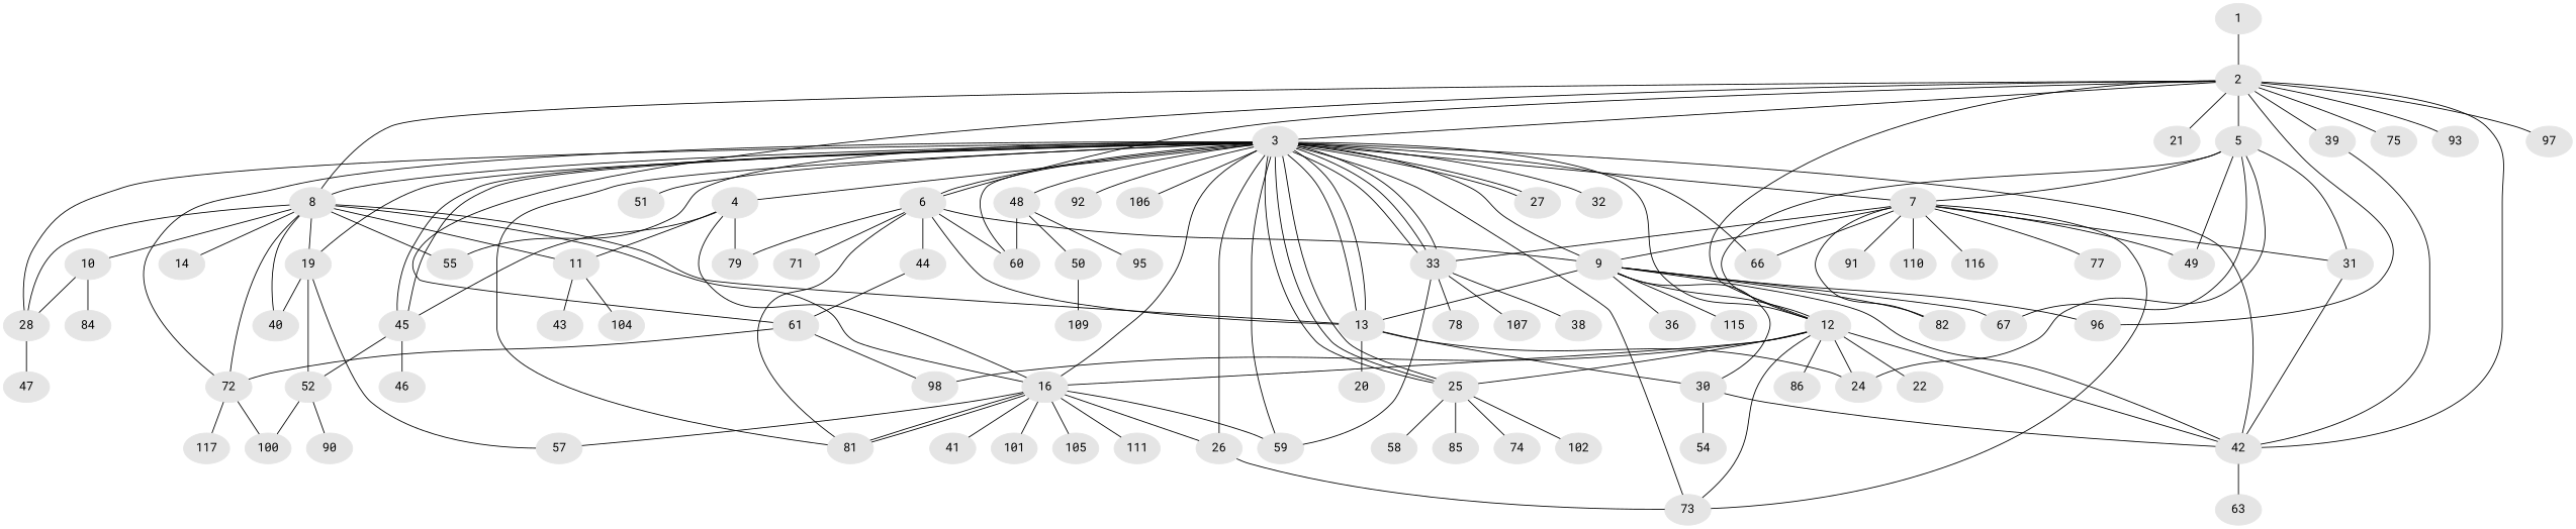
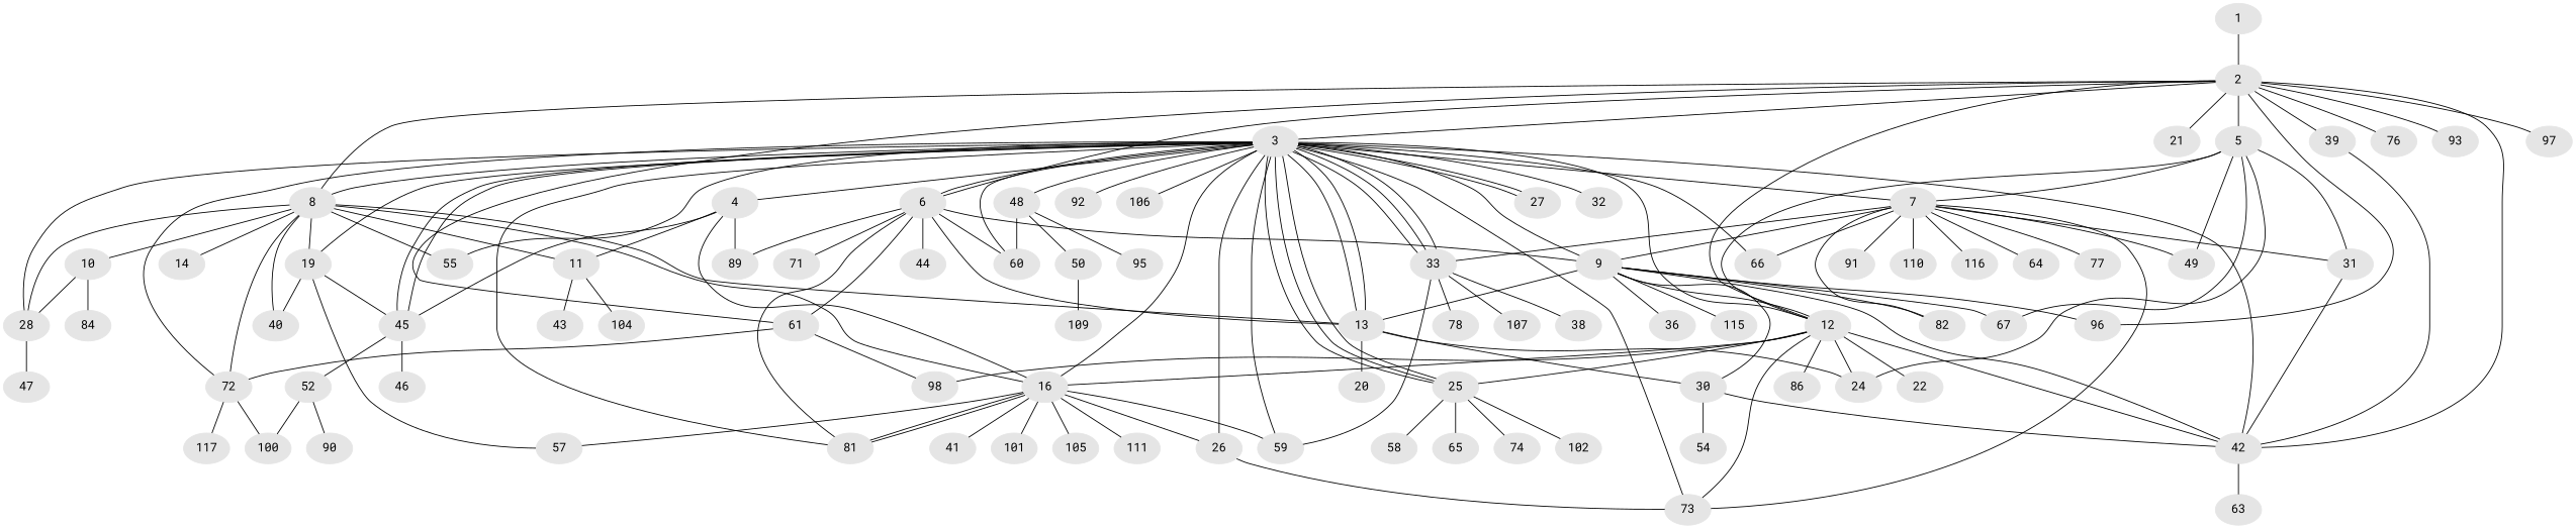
  graph {
    fontname="Roboto Mono"
    node [color=gray90 fontname="Roboto Mono" style=filled]
    edge [fontname="Roboto Mono"]
    2 [super="+62"]
    3 [super="+75"]
    5 [super="+70"]
    6 [super="+56"]
    8 [super="+17"]
    12 [super="+37"]
    21
    39
    42
    61 [super="+114"]
-   76 [label=75]
+   76
    93
    96
    97
    1
    4 [super="+69"]
    7 [super="+18"]
    9 [super="+53"]
    13 [super="+23"]
    16 [super="+34"]
    19 [super="+29"]
    25 [super="+35"]
    26 [super="+94"]
    27
    28
    32
    33 [super="+108"]
    45
    48 [super="+87"]
-   51
    55
    59
    60
    66 [super="+85"]
    72 [super="+99"]
    73
    81
    92
    106
    24
    31
    49
    67
-   79 [super="+80"]
+   79 [super="+80" label=89]
    44
    71
    11 [super="+15"]
    10 [super="+89"]
    14
    40
    22
    86
    98 [super="+112"]
    63 [super="+88"]
+   64
    77
    82 [super="+103"]
    91
    110
    116
    30
    36
    115
    20
    41
    57
    101
    105
    111
    58
-   65 [label=85]
+   65
    74
    102
    47
    38
    78
    107
    46
    52
    50 [super="+68"]
    95
    100
    117
    43
    104
    84
    54
    90 [super="+113"]
    109
    2 -- 3
    2 -- 5
    2 -- 6
    2 -- 8
    2 -- 12
    2 -- 21
    2 -- 39
    2 -- 42
    2 -- 61
    2 -- 76
    2 -- 93
    2 -- 96
    2 -- 97
    3 -- 6
    3 -- 8
    3 -- 12
    3 -- 42
    3 -- 4 [weight=2]
    3 -- 7 [weight=2]
    3 -- 9
    3 -- 13 [weight=3]
    3 -- 13
    3 -- 16 [weight=2]
    3 -- 19 [weight=2]
    3 -- 25 [weight=2]
    3 -- 25
    3 -- 25
    3 -- 26 [weight=2]
    3 -- 27
    3 -- 27
    3 -- 28
    3 -- 32
    3 -- 33
    3 -- 33
    3 -- 33
    3 -- 45
    3 -- 45
    3 -- 48
-   3 -- 51
    3 -- 55
    3 -- 59
    3 -- 60
    3 -- 66
    3 -- 72
    3 -- 73
    3 -- 81
    3 -- 92
    3 -- 106
    5 -- 12
    5 -- 7
    5 -- 24
    5 -- 31
    5 -- 49
    5 -- 67
-   44 -- 61
+   6 -- 61
    6 -- 9
    6 -- 13
    6 -- 60
    6 -- 81
    6 -- 79
    6 -- 44
    6 -- 71
    8 -- 13
    8 -- 16
    8 -- 19
    8 -- 28
    8 -- 55
    8 -- 72
    8 -- 11
    8 -- 10
    8 -- 14
    8 -- 40
    12 -- 42
    12 -- 16
    12 -- 25
    12 -- 73
    12 -- 24
    12 -- 22
    12 -- 86
    12 -- 98
    39 -- 42
    42 -- 63
    61 -- 72
    61 -- 98
    1 -- 2
    4 -- 16
    4 -- 45
    4 -- 79
    4 -- 11
    7 -- 9
    7 -- 33
    7 -- 66
    7 -- 73
    7 -- 31
    7 -- 49
+   7 -- 64
    7 -- 77
    7 -- 82
    7 -- 91
    7 -- 110
    7 -- 116
    9 -- 12
    9 -- 42
    9 -- 96
    9 -- 13
    9 -- 67
    9 -- 82
    9 -- 30
    9 -- 36
    9 -- 115
    13 -- 24
    13 -- 30
    13 -- 20
    16 -- 26
    16 -- 59
    16 -- 81
    16 -- 81
    16 -- 41
    16 -- 57
    16 -- 101
    16 -- 105
    16 -- 111
-   19 -- 52
+   19 -- 45
    19 -- 40
    19 -- 57
    25 -- 58
    25 -- 65
    25 -- 74
    25 -- 102
    26 -- 73
    28 -- 47
    33 -- 59
    33 -- 38
    33 -- 78
    33 -- 107
    45 -- 46
    45 -- 52
    48 -- 60
    48 -- 50
    48 -- 95
    72 -- 100
    72 -- 117
    31 -- 42
    11 -- 43
    11 -- 104
    10 -- 28
    10 -- 84
    30 -- 42
    30 -- 54
    52 -- 100
    52 -- 90
    50 -- 109
  }
